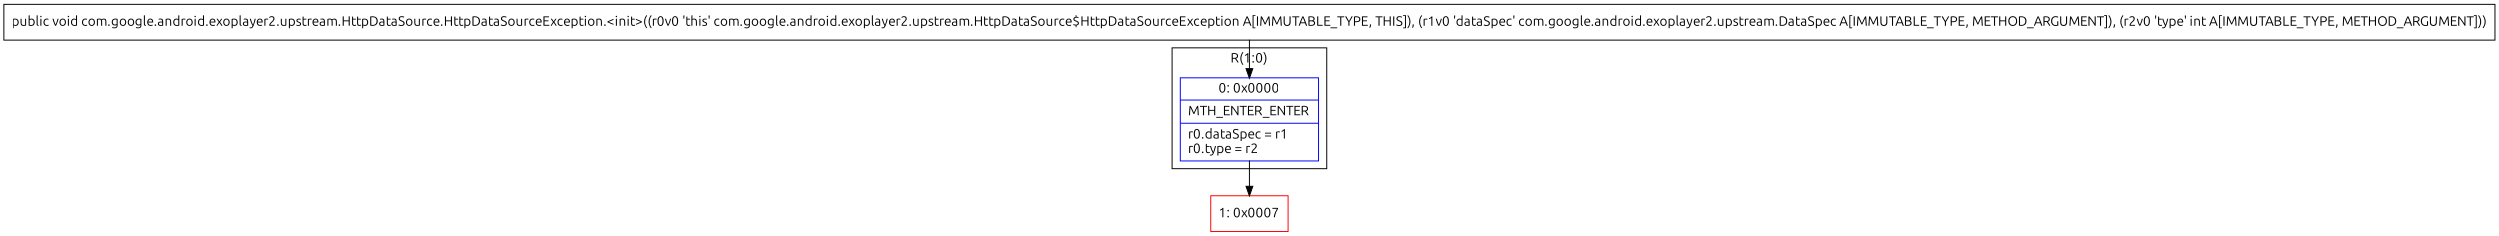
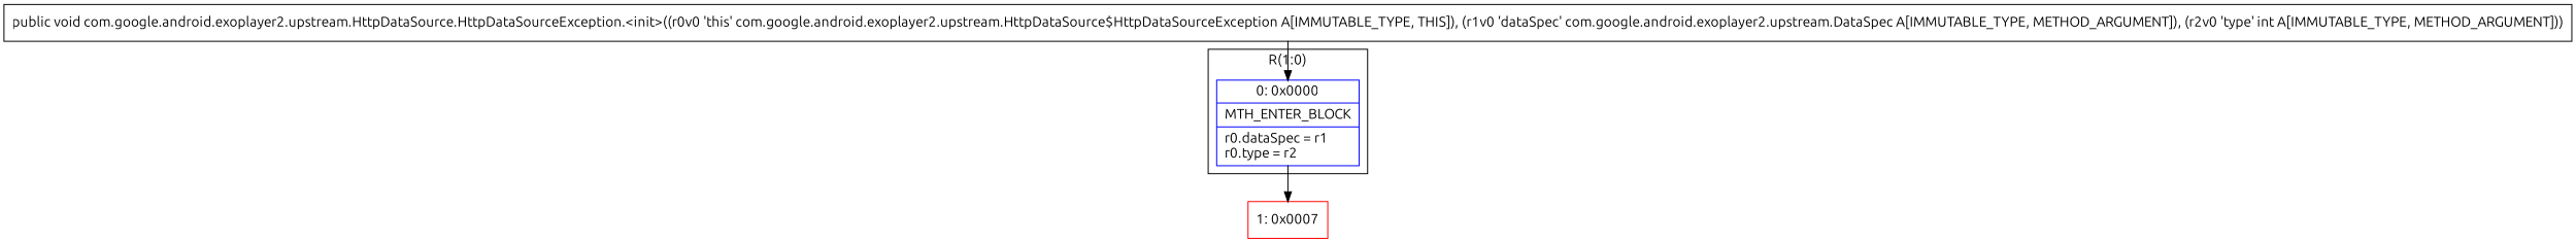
  digraph {
    fontname=Ubuntu
    node [shape=record fontname=Ubuntu]
    edge [fontname=Ubuntu]
-   n1 [color=blue label="{0\:\ 0x0000|MTH_ENTER_ENTER\l|r0.dataSpec = r1\lr0.type = r2\l}"]
+   n1 [color=blue label="{0\:\ 0x0000|MTH_ENTER_BLOCK\l|r0.dataSpec = r1\lr0.type = r2\l}"]
    n2 [color=red label="{1\:\ 0x0007}"]
    n3 [label="{public void com.google.android.exoplayer2.upstream.HttpDataSource.HttpDataSourceException.\<init\>((r0v0 'this' com.google.android.exoplayer2.upstream.HttpDataSource$HttpDataSourceException A[IMMUTABLE_TYPE, THIS]), (r1v0 'dataSpec' com.google.android.exoplayer2.upstream.DataSpec A[IMMUTABLE_TYPE, METHOD_ARGUMENT]), (r2v0 'type' int A[IMMUTABLE_TYPE, METHOD_ARGUMENT])) }"]
    subgraph cluster_1 {
      label="R(1:0)"
      n1
    }
    n1 -> n2
    n3 -> n1
  }
